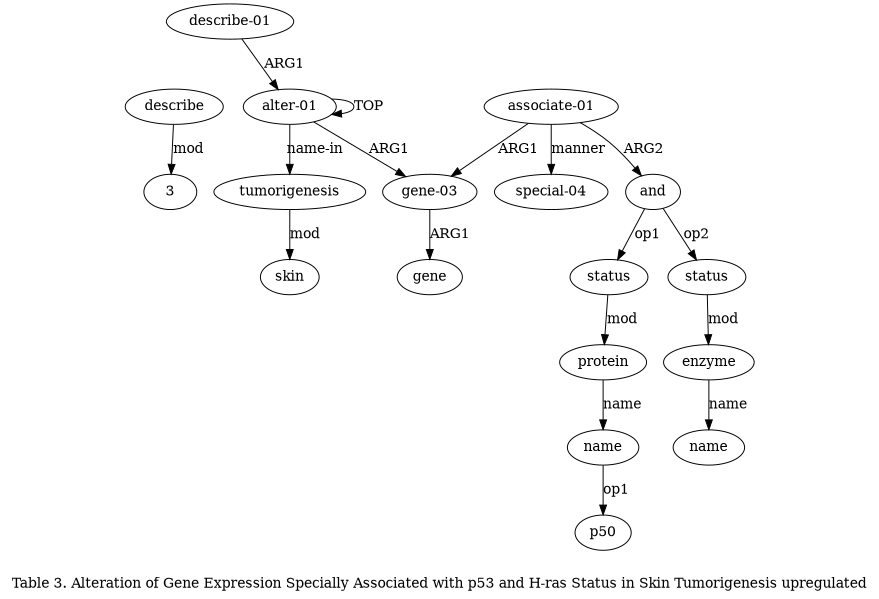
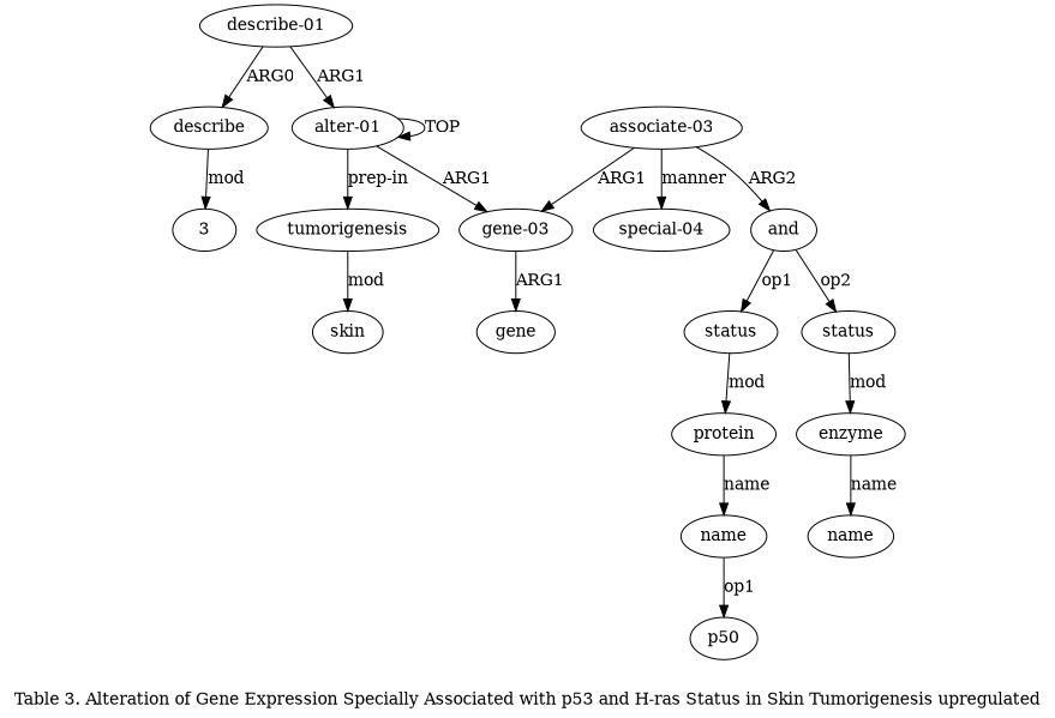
  digraph {
    label="Table 3. Alteration of Gene Expression Specially Associated with p53 and H-ras Status in Skin Tumorigenesis upregulated"
    node [color=black gold_ind=-1 gold_label=name test_ind=-1 test_label=name]
    edge [color=black gold_label=mod test_label=mod]
    n1 [gold_ind=15 gold_label=table label=describe test_ind=15 test_label=table]
    n2 [gold_label=3 label=3 test_label=3]
    n3 [gold_ind=14 gold_label="describe-01" label="describe-01" test_ind=14 test_label="describe-01"]
    n4 [gold_ind=0 gold_label="alter-01" label="alter-01" test_ind=0 test_label="alter-01"]
    n5 [gold_ind=12 gold_label=tumorigenesis label=tumorigenesis test_ind=12 test_label=tumorigenesis]
    n6 [gold_ind=1 gold_label="express-03" label="gene-03" test_ind=1 test_label="express-03"]
    n7 [gold_ind=13 gold_label=skin label=skin test_ind=13 test_label=skin]
    n8 [gold_ind=2 gold_label=gene label=gene test_ind=2 test_label=gene]
    n9 [gold_ind=11 gold_label="special-02" label="special-04" test_ind=11 test_label="special-02"]
    n10 [gold_ind=10 label=name test_ind=10]
-   n11 [gold_ind=3 gold_label="associate-01" label="associate-01" test_ind=3 test_label="associate-01"]
+   n11 [gold_ind=3 gold_label="associate-01" label="associate-03" test_ind=3 test_label="associate-01"]
    n12 [gold_ind=4 gold_label=and label=and test_ind=4 test_label=and]
    n13 [gold_ind=5 gold_label=status label=status test_ind=5 test_label=status]
    n14 [gold_ind=8 gold_label=status label=status test_ind=8 test_label=status]
    n15 [gold_ind=6 gold_label=protein label=protein test_ind=6 test_label=protein]
    n16 [gold_ind=9 gold_label=enzyme label=enzyme test_ind=9 test_label=enzyme]
    n17 [gold_ind=7 label=name test_ind=7]
    n18 [gold_label=p53 label=p50 test_label=p53]
    n1 -> n2 [label=mod]
+   n3 -> n1 [gold_label=ARG0 label=ARG0 test_label=ARG0]
    n3 -> n4 [gold_label=ARG1 label=ARG1 test_label=ARG1]
    n4 -> n4 [gold_label=TOP label=TOP test_label=TOP]
-   n4 -> n5 [gold_label="prep-in" label="name-in" test_label="prep-in"]
+   n4 -> n5 [gold_label="prep-in" label="prep-in" test_label="prep-in"]
    n4 -> n6 [gold_label=ARG1 label=ARG1 test_label=ARG1]
    n5 -> n7 [label=mod]
    n6 -> n8 [gold_label=ARG1 label=ARG1 test_label=ARG1]
    n11 -> n6 [gold_label=ARG1 label=ARG1 test_label=ARG1]
    n11 -> n9 [gold_label=manner label=manner test_label=manner]
    n11 -> n12 [gold_label=ARG2 label=ARG2 test_label=ARG2]
    n12 -> n13 [gold_label=op1 label=op1 test_label=op1]
    n12 -> n14 [gold_label=op2 label=op2 test_label=op2]
    n13 -> n15 [label=mod]
    n14 -> n16 [label=mod]
    n15 -> n17 [gold_label=name label=name test_label=name]
    n16 -> n10 [gold_label=name label=name test_label=name]
    n17 -> n18 [gold_label=op1 label=op1 test_label=op1]
  }
